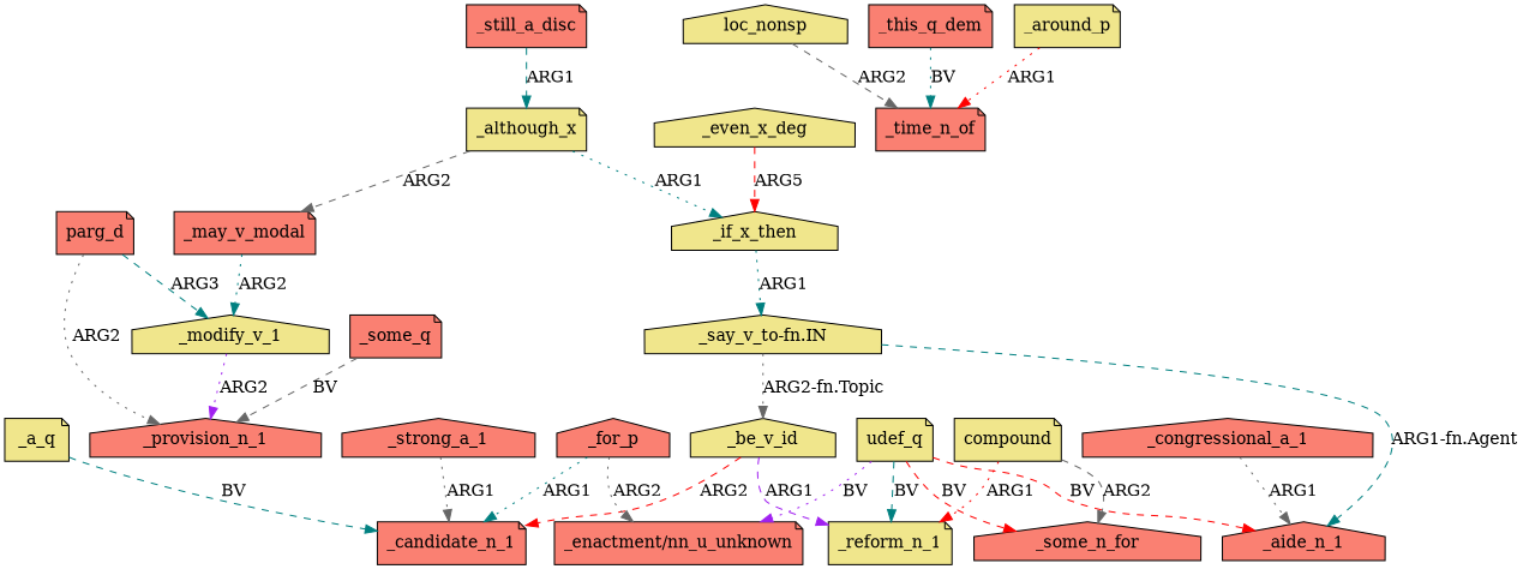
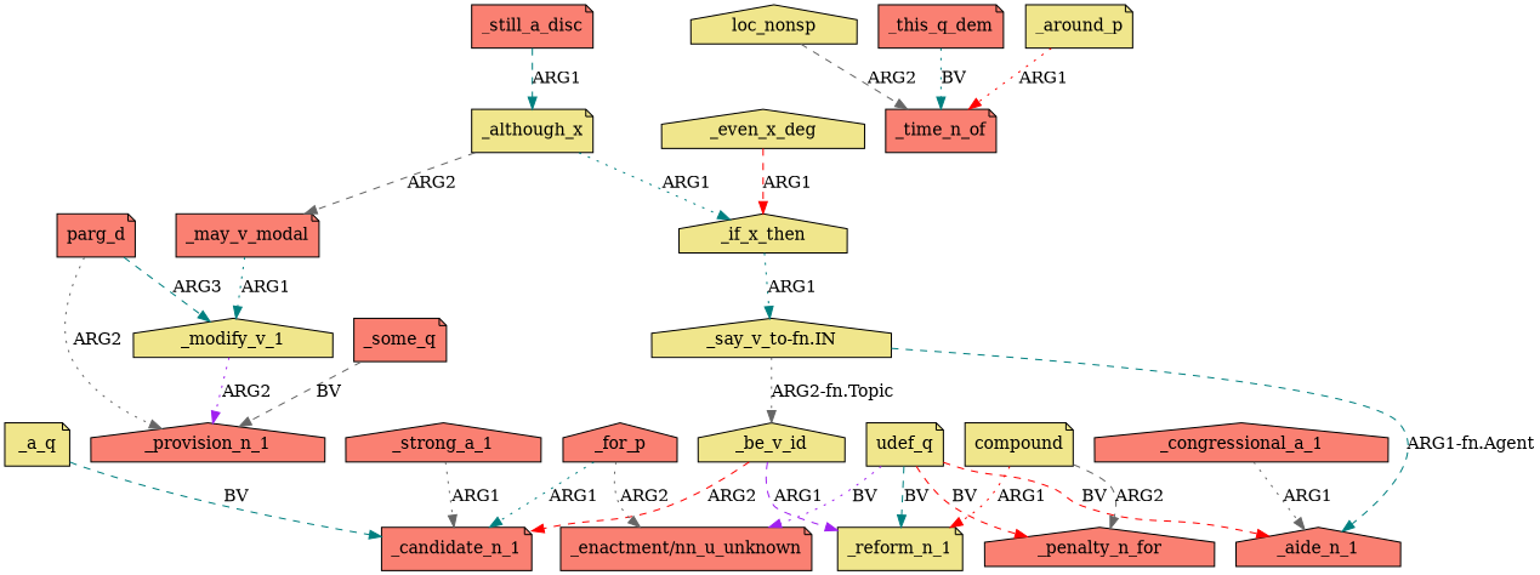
  digraph {
    node [fillcolor=salmon shape=note style=filled]
    edge [color=teal style=dotted]
    udef_q [fillcolor=khaki]
    "_enactment/nn_u_unknown"
-   _penalty_n_for [shape=house label=_some_n_for]
+   _penalty_n_for [shape=house]
    _aide_n_1 [shape=house]
    _reform_n_1 [fillcolor=khaki]
    _modify_v_1 [fillcolor=khaki shape=house]
    _provision_n_1 [shape=house]
    parg_d
    compound [fillcolor=khaki]
    _although_x [fillcolor=khaki]
    _if_x_then [fillcolor=khaki shape=house]
    _may_v_modal
    "_say_v_to-fn.IN" [fillcolor=khaki shape=house]
    _be_v_id [fillcolor=khaki shape=house]
    _even_x_deg [fillcolor=khaki shape=house]
    loc_nonsp [fillcolor=khaki shape=house]
    _time_n_of
    _congressional_a_1 [shape=house]
    _this_q_dem
    _around_p [fillcolor=khaki]
    _candidate_n_1
    _a_q [fillcolor=khaki]
    _strong_a_1 [shape=house]
    _for_p [shape=house]
    _some_q
    _still_a_disc
    udef_q -> "_enactment/nn_u_unknown" [color=purple label=BV]
    udef_q -> _penalty_n_for [color=red label=BV style=dashed]
    udef_q -> _aide_n_1 [color=red label=BV style=dashed]
    udef_q -> _reform_n_1 [label=BV style=dashed]
    _modify_v_1 -> _provision_n_1 [color=purple label=ARG2]
    parg_d -> _modify_v_1 [label=ARG3 style=dashed]
    parg_d -> _provision_n_1 [color=gray40 label=ARG2]
    compound -> _penalty_n_for [color=gray40 label=ARG2 style=dashed]
    compound -> _reform_n_1 [color=red label=ARG1]
    _although_x -> _if_x_then [label=ARG1]
    _although_x -> _may_v_modal [color=gray40 label=ARG2 style=dashed]
    _if_x_then -> "_say_v_to-fn.IN" [label=ARG1]
-   _may_v_modal -> _modify_v_1 [label=ARG2]
+   _may_v_modal -> _modify_v_1 [label=ARG1]
    "_say_v_to-fn.IN" -> _aide_n_1 [label="ARG1-fn.Agent" style=dashed]
    "_say_v_to-fn.IN" -> _be_v_id [color=gray40 label="ARG2-fn.Topic"]
    _be_v_id -> _reform_n_1 [color=purple label=ARG1 style=dashed]
    _be_v_id -> _candidate_n_1 [color=red label=ARG2 style=dashed]
-   _even_x_deg -> _if_x_then [color=red label=ARG5 style=dashed]
+   _even_x_deg -> _if_x_then [color=red label=ARG1 style=dashed]
    loc_nonsp -> _time_n_of [color=gray40 label=ARG2 style=dashed]
    _congressional_a_1 -> _aide_n_1 [color=gray40 label=ARG1]
    _this_q_dem -> _time_n_of [label=BV]
    _around_p -> _time_n_of [color=red label=ARG1]
    _a_q -> _candidate_n_1 [label=BV style=dashed]
    _strong_a_1 -> _candidate_n_1 [color=gray40 label=ARG1]
    _for_p -> "_enactment/nn_u_unknown" [color=gray40 label=ARG2]
    _for_p -> _candidate_n_1 [label=ARG1]
    _some_q -> _provision_n_1 [color=gray40 label=BV style=dashed]
    _still_a_disc -> _although_x [label=ARG1 style=dashed]
  }
